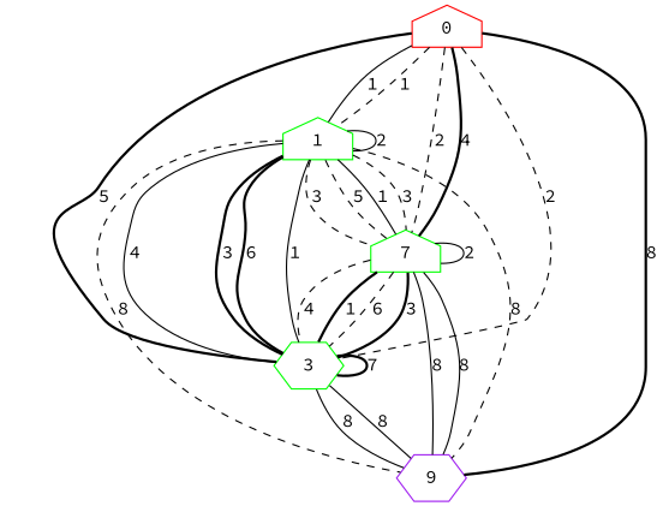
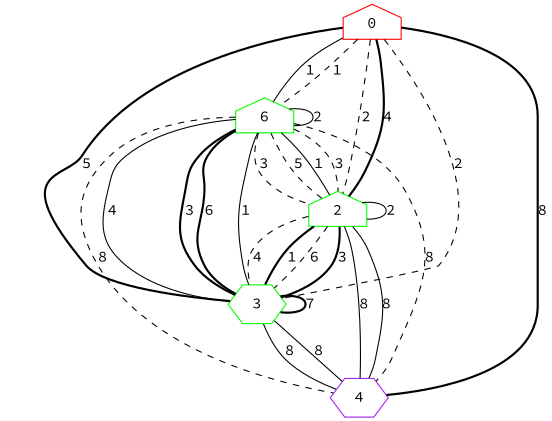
  graph {
    fontname="Source Code Pro"
    node [color=green fontname="Source Code Pro" shape=house weight=2]
    edge [fontname="Source Code Pro" style=solid]
    0 [color=red weight=1]
-   1
-   2 [label=7]
+   1 [label=6]
+   2
    3 [shape=hexagon]
-   4 [color=purple shape=hexagon weight=4 label=9]
+   4 [color=purple shape=hexagon weight=4]
    0 -- 1 [label=1]
    0 -- 1 [label=1 style=dashed]
    0 -- 2 [label=2 style=dashed]
    0 -- 2 [label=4 style=bold]
    0 -- 3 [label=5 style=bold]
    0 -- 3 [label=2 style=dashed]
    0 -- 4 [label=8 style=bold]
    1 -- 1 [label=2]
    1 -- 2 [label=3 style=dashed]
    1 -- 2 [label=5 style=dashed]
    1 -- 2 [label=1]
    1 -- 2 [label=3 style=dashed]
    1 -- 3 [label=6 style=bold]
    1 -- 3 [label=1]
    1 -- 3 [label=4]
    1 -- 3 [label=3 style=bold]
    1 -- 4 [label=8 style=dashed]
    1 -- 4 [label=8 style=dashed]
    2 -- 2 [label=2]
    2 -- 3 [label=3 style=bold]
    2 -- 3 [label=4 style=dashed]
    2 -- 3 [label=1 style=bold]
    2 -- 3 [label=6 style=dashed]
    2 -- 4 [label=8]
    2 -- 4 [label=8]
    3 -- 3 [label=7 style=bold]
    3 -- 4 [label=8]
    3 -- 4 [label=8]
  }
